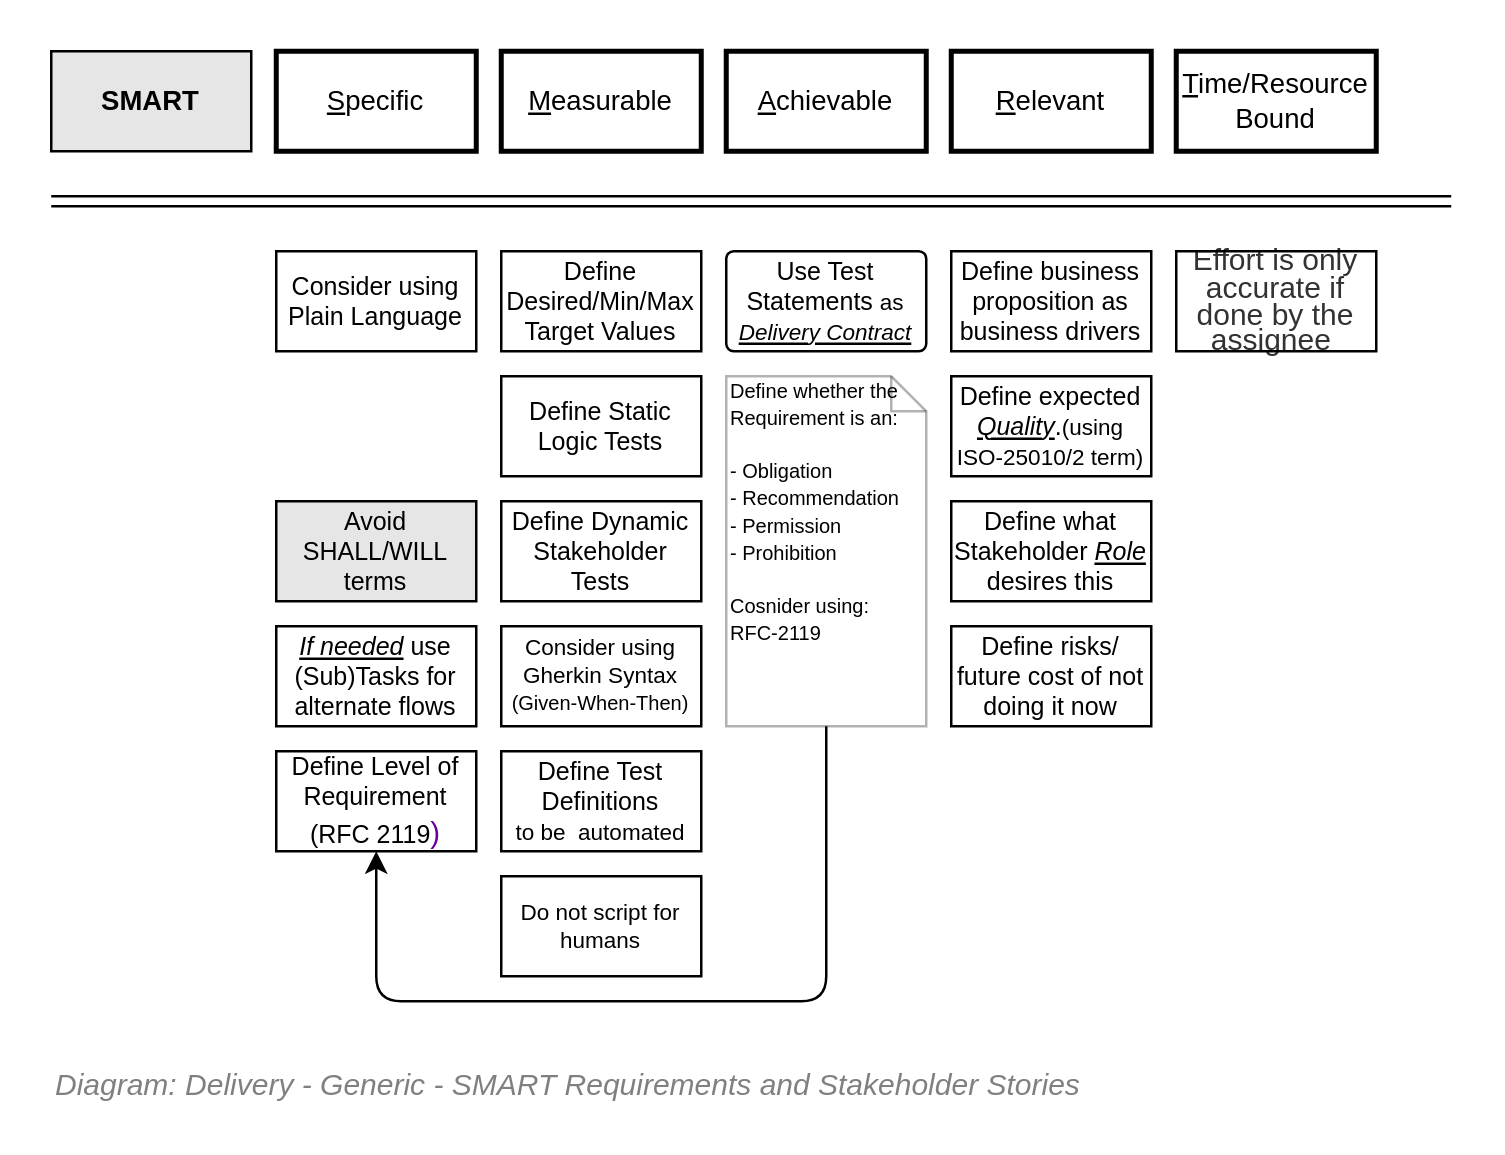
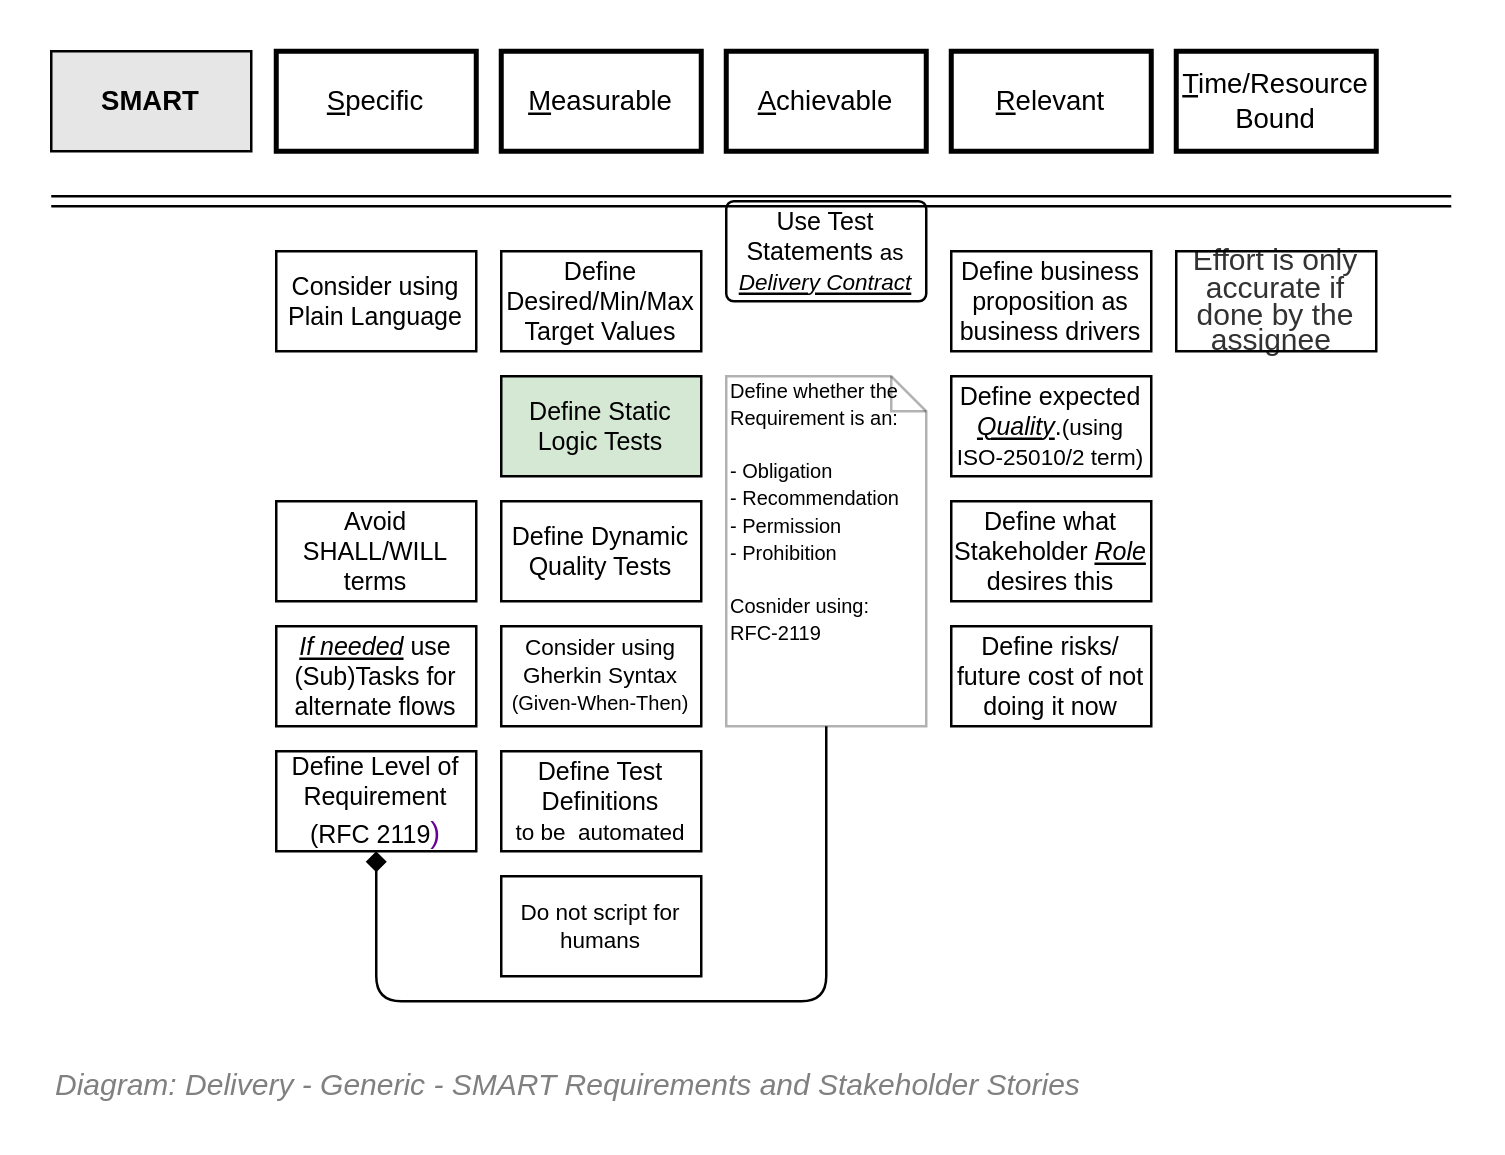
  <mxCell id="0" />
  <mxCell id="1" parent="0" />
  <mxCell id="2" value="&lt;font style=&quot;font-size: 11px;&quot;&gt;&lt;u style=&quot;font-size: 11px;&quot;&gt;S&lt;/u&gt;pecific&lt;/font&gt;" style="rounded=0;whiteSpace=wrap;html=1;strokeWidth=2;fillColor=#FFFFFF;fontSize=11;align=center;horizontal=1;verticalAlign=middle;arcSize=6;container=0;absoluteArcSize=1;recursiveResize=0;fontStyle=0" vertex="1" parent="1"><mxGeometry x="110" y="20" width="80" height="40" as="geometry" /></mxCell>
  <mxCell id="3" value="&lt;span style=&quot;font-size: 11px;&quot;&gt;&lt;u style=&quot;font-size: 11px;&quot;&gt;M&lt;/u&gt;easurable&lt;/span&gt;" style="rounded=0;whiteSpace=wrap;html=1;strokeWidth=2;fillColor=#FFFFFF;fontSize=11;align=center;horizontal=1;verticalAlign=middle;arcSize=6;container=0;absoluteArcSize=1;recursiveResize=0;fontStyle=0" vertex="1" parent="1"><mxGeometry x="200" y="20" width="80" height="40" as="geometry" /></mxCell>
  <mxCell id="4" value="&lt;span style=&quot;font-size: 11px;&quot;&gt;&lt;u style=&quot;font-size: 11px;&quot;&gt;A&lt;/u&gt;chievable&lt;/span&gt;" style="rounded=0;whiteSpace=wrap;html=1;strokeWidth=2;fillColor=#FFFFFF;fontSize=11;align=center;horizontal=1;verticalAlign=middle;arcSize=6;container=0;absoluteArcSize=1;recursiveResize=0;fontStyle=0" vertex="1" parent="1"><mxGeometry x="290" y="20" width="80" height="40" as="geometry" /></mxCell>
  <mxCell id="5" value="&lt;span style=&quot;font-size: 11px;&quot;&gt;&lt;u style=&quot;font-size: 11px;&quot;&gt;R&lt;/u&gt;elevant&lt;/span&gt;" style="rounded=0;whiteSpace=wrap;html=1;strokeWidth=2;fillColor=#FFFFFF;fontSize=11;align=center;horizontal=1;verticalAlign=middle;arcSize=6;container=0;absoluteArcSize=1;recursiveResize=0;fontStyle=0" vertex="1" parent="1"><mxGeometry x="380" y="20" width="80" height="40" as="geometry" /></mxCell>
  <mxCell id="6" value="&lt;span style=&quot;font-size: 11px;&quot;&gt;&lt;u style=&quot;font-size: 11px;&quot;&gt;T&lt;/u&gt;ime/Resource Bound&lt;/span&gt;" style="rounded=0;whiteSpace=wrap;html=1;strokeWidth=2;fillColor=#FFFFFF;fontSize=11;align=center;horizontal=1;verticalAlign=middle;arcSize=6;container=0;absoluteArcSize=1;recursiveResize=0;fontStyle=0" vertex="1" parent="1"><mxGeometry x="470" y="20" width="80" height="40" as="geometry" /></mxCell>
  <mxCell id="7" value="&lt;font size=&quot;1&quot;&gt;Define Test Definitions&lt;/font&gt;&lt;font style=&quot;font-size: 9px&quot;&gt; &lt;br&gt;to be&amp;nbsp; automated&lt;br style=&quot;font-size: 10px&quot;&gt;&lt;/font&gt;" style="rounded=0;whiteSpace=wrap;html=1;strokeWidth=1;fillColor=#FFFFFF;fontSize=10;align=center;horizontal=1;verticalAlign=middle;arcSize=6;container=0;absoluteArcSize=1;recursiveResize=0;" vertex="1" parent="1"><mxGeometry x="200" y="300" width="80" height="40" as="geometry" /></mxCell>
- <mxCell id="8" value="&lt;font style=&quot;font-size: 10px&quot;&gt;Avoid SHALL/WILL terms&lt;br style=&quot;font-size: 10px&quot;&gt;&lt;/font&gt;" style="rounded=0;whiteSpace=wrap;html=1;strokeWidth=1;fillColor=#e6e6e6;fontSize=10;align=center;horizontal=1;verticalAlign=middle;arcSize=6;container=0;absoluteArcSize=1;recursiveResize=0;" vertex="1" parent="1"><mxGeometry x="110" y="200" width="80" height="40" as="geometry" /></mxCell>
+ <mxCell id="8" value="&lt;font style=&quot;font-size: 10px&quot;&gt;Avoid SHALL/WILL terms&lt;br style=&quot;font-size: 10px&quot;&gt;&lt;/font&gt;" style="rounded=0;whiteSpace=wrap;html=1;strokeWidth=1;fillColor=#FFFFFF;fontSize=10;align=center;horizontal=1;verticalAlign=middle;arcSize=6;container=0;absoluteArcSize=1;recursiveResize=0;" vertex="1" parent="1"><mxGeometry x="110" y="200" width="80" height="40" as="geometry" /></mxCell>
  <mxCell id="9" value="&lt;p style=&quot;line-height: 90% ; font-size: 12px&quot;&gt;&lt;font style=&quot;font-size: 12px&quot;&gt;Effort is only accurate &lt;/font&gt;&lt;font style=&quot;font-size: 12px&quot;&gt;&lt;font style=&quot;font-size: 12px&quot;&gt;i&lt;/font&gt;&lt;font style=&quot;font-size: 12px&quot;&gt;f done &lt;/font&gt;&lt;/font&gt;&lt;font style=&quot;font-size: 12px&quot;&gt;&lt;font style=&quot;font-size: 12px&quot;&gt;by the assignee&amp;nbsp;&lt;/font&gt;&lt;br style=&quot;font-size: 10px&quot;&gt;&lt;/font&gt;&lt;/p&gt;" style="rounded=0;whiteSpace=wrap;html=1;strokeWidth=1;fillColor=#FFFFFF;fontSize=10;align=center;horizontal=1;verticalAlign=middle;arcSize=6;container=0;absoluteArcSize=1;recursiveResize=0;textOpacity=80;" vertex="1" parent="1"><mxGeometry x="470" y="100" width="80" height="40" as="geometry" /></mxCell>
- <mxCell id="10" value="&lt;font style=&quot;font-size: 10px&quot;&gt;Use Test Statements &lt;/font&gt;&lt;font&gt;&lt;font style=&quot;font-size: 9px&quot;&gt;as &lt;u&gt;&lt;i&gt;Delivery Contract&lt;/i&gt;&lt;/u&gt;&lt;/font&gt;&lt;br style=&quot;font-size: 10px&quot;&gt;&lt;/font&gt;" style="rounded=1;whiteSpace=wrap;html=1;strokeWidth=1;fillColor=#FFFFFF;fontSize=10;align=center;horizontal=1;verticalAlign=middle;arcSize=6;container=0;absoluteArcSize=1;recursiveResize=0;" vertex="1" parent="1"><mxGeometry x="290" y="100" width="80" height="40" as="geometry" /></mxCell>
+ <mxCell id="10" value="&lt;font style=&quot;font-size: 10px&quot;&gt;Use Test Statements &lt;/font&gt;&lt;font&gt;&lt;font style=&quot;font-size: 9px&quot;&gt;as &lt;u&gt;&lt;i&gt;Delivery Contract&lt;/i&gt;&lt;/u&gt;&lt;/font&gt;&lt;br style=&quot;font-size: 10px&quot;&gt;&lt;/font&gt;" style="rounded=1;whiteSpace=wrap;html=1;strokeWidth=1;fillColor=#FFFFFF;fontSize=10;align=center;horizontal=1;verticalAlign=middle;arcSize=6;container=0;absoluteArcSize=1;recursiveResize=0;" vertex="1" parent="1"><mxGeometry x="290" y="80" width="80" height="40" as="geometry" /></mxCell>
  <mxCell id="11" value="&lt;font style=&quot;font-size: 11px;&quot;&gt;SMART&lt;/font&gt;" style="rounded=0;whiteSpace=wrap;html=1;strokeWidth=1;fillColor=#E6E6E6;fontSize=11;align=center;horizontal=1;verticalAlign=middle;arcSize=6;container=0;absoluteArcSize=1;recursiveResize=0;fontStyle=1" vertex="1" parent="1"><mxGeometry x="20" y="20" width="80" height="40" as="geometry" /></mxCell>
  <mxCell id="12" value="" style="shape=link;html=1;startArrow=none;startFill=0;endArrow=none;endFill=0;fontSize=10;" edge="1" parent="1"><mxGeometry width="50" height="50" relative="1" as="geometry"><mxPoint x="20" y="80" as="sourcePoint" /><mxPoint x="580" y="80" as="targetPoint" /></mxGeometry></mxCell>
  <mxCell id="13" value="&lt;font&gt;Consider using Gherkin Syntax&lt;br style=&quot;font-size: 9px&quot;&gt;&lt;font style=&quot;font-size: 8px&quot;&gt;(Given-When-Then)&lt;/font&gt;&lt;br style=&quot;font-size: 9px&quot;&gt;&lt;/font&gt;" style="rounded=0;whiteSpace=wrap;html=1;strokeWidth=1;fillColor=#FFFFFF;fontSize=9;align=center;horizontal=1;verticalAlign=middle;arcSize=6;container=0;absoluteArcSize=1;recursiveResize=0;" vertex="1" parent="1"><mxGeometry x="200" y="250" width="80" height="40" as="geometry" /></mxCell>
  <mxCell id="14" value="&lt;font style=&quot;font-size: 10px&quot;&gt;&lt;i&gt;&lt;u&gt;If needed&lt;/u&gt;&lt;/i&gt; use (Sub)Tasks for alternate flows&lt;br style=&quot;font-size: 10px&quot;&gt;&lt;/font&gt;" style="rounded=0;whiteSpace=wrap;html=1;strokeWidth=1;fillColor=#FFFFFF;fontSize=10;align=center;horizontal=1;verticalAlign=middle;arcSize=6;container=0;absoluteArcSize=1;recursiveResize=0;" vertex="1" parent="1"><mxGeometry x="110" y="250" width="80" height="40" as="geometry" /></mxCell>
  <mxCell id="15" value="&lt;font style=&quot;font-size: 10px&quot;&gt;Define Level of Requirement &lt;br&gt;(RFC 2119&lt;h3 class=&quot;LC20lb&quot; style=&quot;color: rgb(102 , 0 , 153) ; cursor: pointer ; font-family: &amp;#34;arial&amp;#34; , sans-serif ; text-align: left ; background-color: rgb(255 , 255 , 255) ; font-weight: normal ; margin: 0px ; padding: 0px ; display: inline-block ; line-height: 1.33&quot;&gt;)&lt;/h3&gt;&lt;br style=&quot;font-size: 10px&quot;&gt;&lt;/font&gt;" style="rounded=0;whiteSpace=wrap;html=1;strokeWidth=1;fillColor=#FFFFFF;fontSize=10;align=center;horizontal=1;verticalAlign=middle;arcSize=6;container=0;absoluteArcSize=1;recursiveResize=0;" vertex="1" parent="1"><mxGeometry x="110" y="300" width="80" height="40" as="geometry" /></mxCell>
  <mxCell id="16" value="&lt;font&gt;Define expected &lt;span style=&quot;font-size: 10px&quot;&gt;&lt;u style=&quot;font-style: italic&quot;&gt;Quality&lt;/u&gt;.&lt;/span&gt;&lt;font style=&quot;font-size: 9px&quot;&gt;(using ISO-25010/2 term)&lt;/font&gt;&lt;br style=&quot;font-size: 10px&quot;&gt;&lt;/font&gt;" style="rounded=0;whiteSpace=wrap;html=1;strokeWidth=1;fillColor=#FFFFFF;fontSize=10;align=center;horizontal=1;verticalAlign=middle;arcSize=6;container=0;absoluteArcSize=1;recursiveResize=0;" vertex="1" parent="1"><mxGeometry x="380" y="150" width="80" height="40" as="geometry" /></mxCell>
  <mxCell id="17" value="&lt;font style=&quot;font-size: 10px&quot;&gt;Define what Stakeholder&amp;nbsp;&lt;i&gt;&lt;u&gt;Role &lt;/u&gt;&lt;/i&gt;desires this&lt;br style=&quot;font-size: 10px&quot;&gt;&lt;/font&gt;" style="rounded=0;whiteSpace=wrap;html=1;strokeWidth=1;fillColor=#FFFFFF;fontSize=10;align=center;horizontal=1;verticalAlign=middle;arcSize=6;container=0;absoluteArcSize=1;recursiveResize=0;" vertex="1" parent="1"><mxGeometry x="380" y="200" width="80" height="40" as="geometry" /></mxCell>
- <mxCell id="18" style="edgeStyle=orthogonalEdgeStyle;rounded=1;orthogonalLoop=1;jettySize=auto;html=1;exitX=0.5;exitY=1;exitDx=0;exitDy=0;exitPerimeter=0;" edge="1" parent="1" source="19" target="15"><mxGeometry relative="1" as="geometry"><Array as="points"><mxPoint x="330" y="400" /><mxPoint x="150" y="400" /></Array></mxGeometry></mxCell>
+ <mxCell id="18" style="edgeStyle=orthogonalEdgeStyle;rounded=1;orthogonalLoop=1;jettySize=auto;html=1;exitX=0.5;exitY=1;exitDx=0;exitDy=0;exitPerimeter=0;endArrow=diamond;" edge="1" parent="1" source="19" target="15"><mxGeometry relative="1" as="geometry"><Array as="points"><mxPoint x="330" y="400" /><mxPoint x="150" y="400" /></Array></mxGeometry></mxCell>
  <mxCell id="19" value="&lt;font style=&quot;font-size: 8px&quot;&gt;Define whether the Requirement is an:&lt;br&gt;&amp;nbsp;&lt;br&gt;- Obligation&lt;br&gt;- Recommendation&lt;br&gt;- Permission&lt;br&gt;- Prohibition&lt;br&gt;&lt;br&gt;Cosnider using:&lt;br&gt;RFC-2119&lt;/font&gt;" style="shape=note;whiteSpace=wrap;html=1;size=14;verticalAlign=top;align=left;spacingTop=-6;strokeWidth=1;fontSize=9;opacity=30;fillColor=none;" vertex="1" parent="1"><mxGeometry x="290" y="150" width="80" height="140" as="geometry" /></mxCell>
  <mxCell id="20" value="&lt;font&gt;Define business proposition as business drivers&lt;br style=&quot;font-size: 10px&quot;&gt;&lt;/font&gt;" style="rounded=0;whiteSpace=wrap;html=1;strokeWidth=1;fillColor=#FFFFFF;fontSize=10;align=center;horizontal=1;verticalAlign=middle;arcSize=6;container=0;absoluteArcSize=1;recursiveResize=0;" vertex="1" parent="1"><mxGeometry x="380" y="100" width="80" height="40" as="geometry" /></mxCell>
- <mxCell id="21" value="&lt;font size=&quot;1&quot;&gt;Define Static Logic Tests&lt;/font&gt;&lt;font style=&quot;font-size: 9px&quot;&gt;&lt;br style=&quot;font-size: 10px&quot;&gt;&lt;/font&gt;" style="rounded=0;whiteSpace=wrap;html=1;strokeWidth=1;fillColor=#FFFFFF;fontSize=10;align=center;horizontal=1;verticalAlign=middle;arcSize=6;container=0;absoluteArcSize=1;recursiveResize=0;" vertex="1" parent="1"><mxGeometry x="200" y="150" width="80" height="40" as="geometry" /></mxCell>
- <mxCell id="22" value="&lt;font size=&quot;1&quot;&gt;Define Dynamic Stakeholder Tests&lt;/font&gt;&lt;font style=&quot;font-size: 9px&quot;&gt;&lt;br style=&quot;font-size: 10px&quot;&gt;&lt;/font&gt;" style="rounded=0;whiteSpace=wrap;html=1;strokeWidth=1;fillColor=#FFFFFF;fontSize=10;align=center;horizontal=1;verticalAlign=middle;arcSize=6;container=0;absoluteArcSize=1;recursiveResize=0;" vertex="1" parent="1"><mxGeometry x="200" y="200" width="80" height="40" as="geometry" /></mxCell>
+ <mxCell id="21" value="&lt;font size=&quot;1&quot;&gt;Define Static Logic Tests&lt;/font&gt;&lt;font style=&quot;font-size: 9px&quot;&gt;&lt;br style=&quot;font-size: 10px&quot;&gt;&lt;/font&gt;" style="rounded=0;whiteSpace=wrap;html=1;strokeWidth=1;fillColor=#d5e8d4;fontSize=10;align=center;horizontal=1;verticalAlign=middle;arcSize=6;container=0;absoluteArcSize=1;recursiveResize=0;" vertex="1" parent="1"><mxGeometry x="200" y="150" width="80" height="40" as="geometry" /></mxCell>
+ <mxCell id="22" value="&lt;font size=&quot;1&quot;&gt;Define Dynamic Quality Tests&lt;/font&gt;&lt;font style=&quot;font-size: 9px&quot;&gt;&lt;br style=&quot;font-size: 10px&quot;&gt;&lt;/font&gt;" style="rounded=0;whiteSpace=wrap;html=1;strokeWidth=1;fillColor=#FFFFFF;fontSize=10;align=center;horizontal=1;verticalAlign=middle;arcSize=6;container=0;absoluteArcSize=1;recursiveResize=0;" vertex="1" parent="1"><mxGeometry x="200" y="200" width="80" height="40" as="geometry" /></mxCell>
  <mxCell id="23" value="&lt;font&gt;Define risks/ future cost of not doing it now&lt;br style=&quot;font-size: 10px&quot;&gt;&lt;/font&gt;" style="rounded=0;whiteSpace=wrap;html=1;strokeWidth=1;fillColor=#FFFFFF;fontSize=10;align=center;horizontal=1;verticalAlign=middle;arcSize=6;container=0;absoluteArcSize=1;recursiveResize=0;" vertex="1" parent="1"><mxGeometry x="380" y="250" width="80" height="40" as="geometry" /></mxCell>
  <mxCell id="24" value="&lt;font&gt;Do not script for humans&lt;br style=&quot;font-size: 9px&quot;&gt;&lt;/font&gt;" style="rounded=0;whiteSpace=wrap;html=1;strokeWidth=1;fillColor=#FFFFFF;fontSize=9;align=center;horizontal=1;verticalAlign=middle;arcSize=6;container=0;absoluteArcSize=1;recursiveResize=0;" vertex="1" parent="1"><mxGeometry x="200" y="350" width="80" height="40" as="geometry" /></mxCell>
  <mxCell id="25" value="&lt;font size=&quot;1&quot;&gt;Define Desired/Min/Max &lt;br&gt;Target Values&lt;/font&gt;&lt;font style=&quot;font-size: 9px&quot;&gt;&lt;br style=&quot;font-size: 10px&quot;&gt;&lt;/font&gt;" style="rounded=0;whiteSpace=wrap;html=1;strokeWidth=1;fillColor=#FFFFFF;fontSize=10;align=center;horizontal=1;verticalAlign=middle;arcSize=6;container=0;absoluteArcSize=1;recursiveResize=0;" vertex="1" parent="1"><mxGeometry x="200" y="100" width="80" height="40" as="geometry" /></mxCell>
  <mxCell id="26" value="&lt;font style=&quot;font-size: 10px&quot;&gt;Consider using Plain Language&lt;br style=&quot;font-size: 10px&quot;&gt;&lt;/font&gt;" style="rounded=0;whiteSpace=wrap;html=1;strokeWidth=1;fillColor=#FFFFFF;fontSize=10;align=center;horizontal=1;verticalAlign=middle;arcSize=6;container=0;absoluteArcSize=1;recursiveResize=0;" vertex="1" parent="1"><mxGeometry x="110" y="100" width="80" height="40" as="geometry" /></mxCell>
  <mxCell id="27" value="&lt;font style=&quot;font-size: 12px&quot;&gt;Diagram: Delivery - Generic - SMART Requirements and Stakeholder Stories&lt;/font&gt;" style="text;strokeColor=none;fillColor=none;html=1;fontSize=24;fontStyle=2;verticalAlign=middle;align=left;shadow=0;glass=0;comic=0;opacity=30;fontColor=#808080;" vertex="1" parent="1"><mxGeometry x="20" y="420" width="520" height="20" as="geometry" /></mxCell>
  <mxCell id="28" value="" style="shape=image;html=1;verticalAlign=top;verticalLabelPosition=bottom;labelBackgroundColor=#ffffff;imageAspect=0;aspect=fixed;image=https://cdn1.iconfinder.com/data/icons/hawcons/32/699014-icon-28-information-128.png;shadow=0;dashed=0;fontFamily=Helvetica;fontSize=12;fontColor=#000000;align=center;strokeColor=#000000;fillColor=#505050;dashPattern=1 1;" vertex="1" parent="1"><mxGeometry x="560" y="420" width="20" height="20" as="geometry" /></mxCell>
